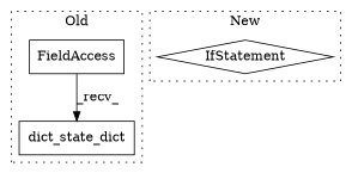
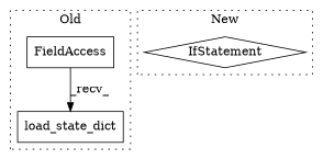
  digraph {
    node [shape=box]
-   n1 [a=32 l="16,1" label=dict_state_dict s="11867,11924"]
+   n1 [a=32 l="16,1" label=load_state_dict s="11867,11924"]
    n2 [a=22 l=18 label=FieldAccess s=11848]
    n3 [a=25 l=35 label=IfStatement s=11071 shape=diamond]
    subgraph cluster_1 {
      label=Old
      style=dotted
      n1
      n2
    }
    subgraph cluster_2 {
      label=New
      style=dotted
      n3
    }
    n2 -> n1 [label=_recv_]
  }
